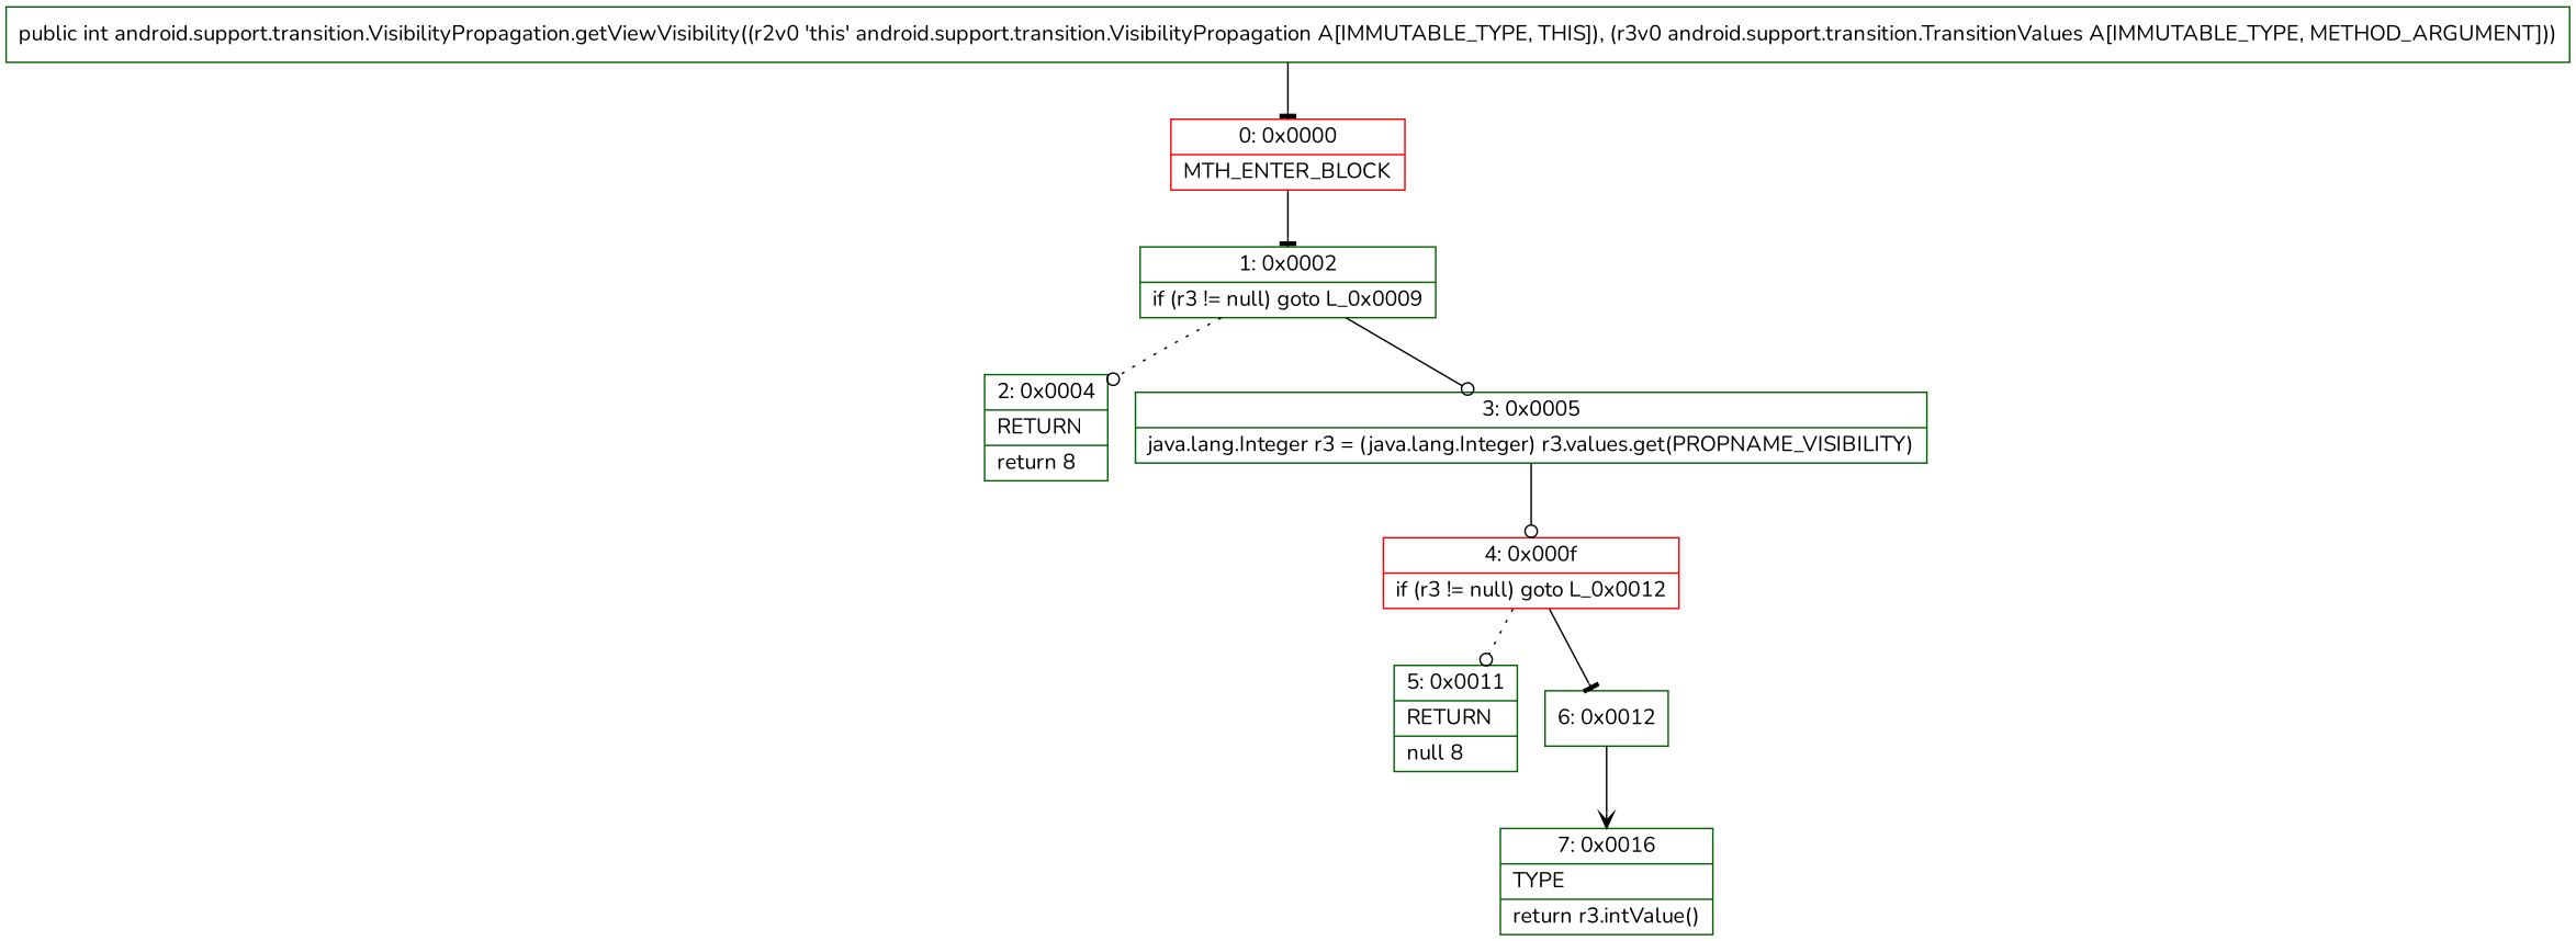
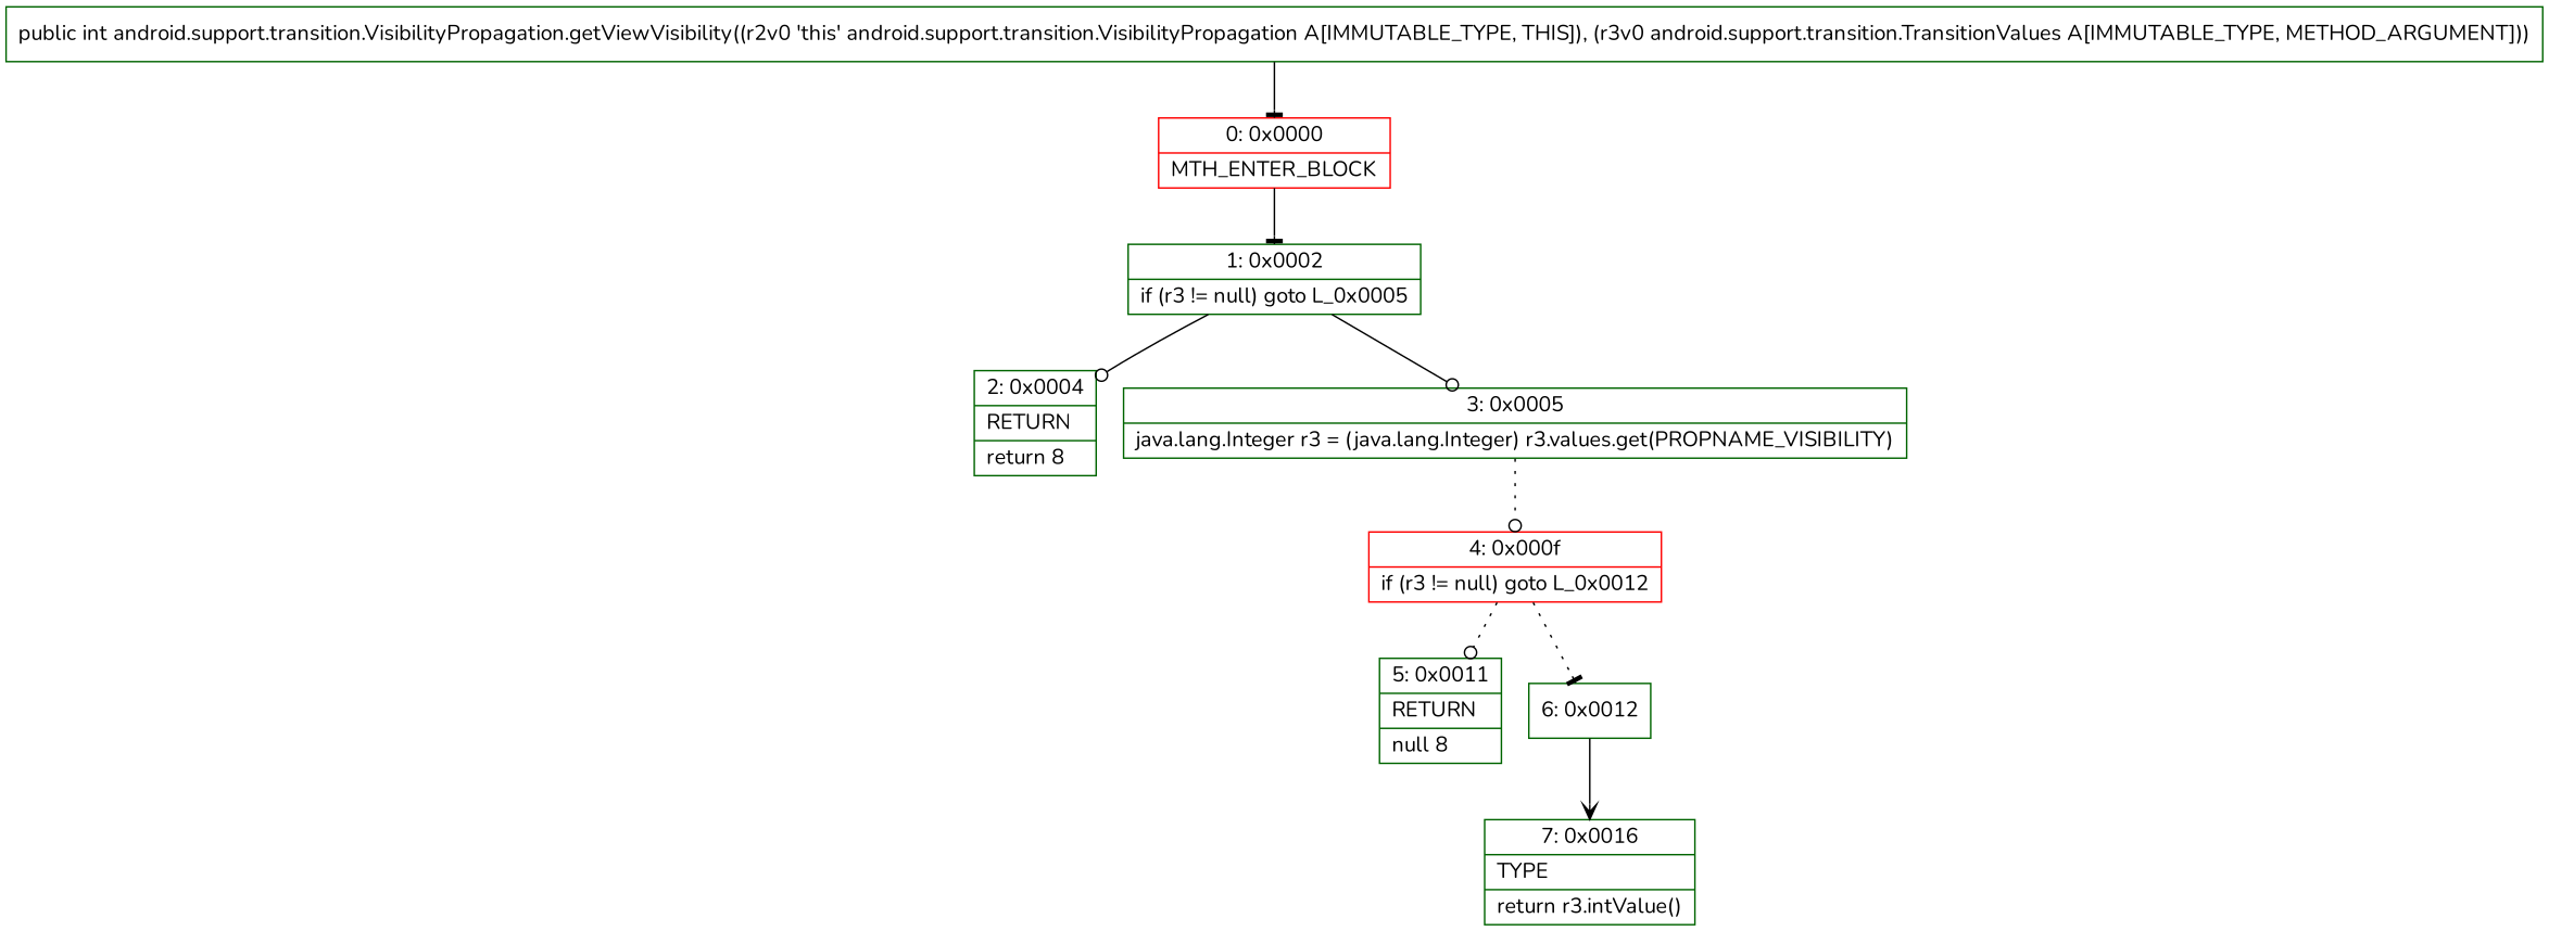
  digraph {
    fontname=Nunito
    node [color=darkgreen fontname=Nunito shape=record]
    edge [arrowhead=odot fontname=Nunito style=solid]
    n1 [color=red label="{0\:\ 0x0000|MTH_ENTER_BLOCK\l}"]
-   n2 [label="{1\:\ 0x0002|if (r3 != null) goto L_0x0009\l}"]
+   n2 [label="{1\:\ 0x0002|if (r3 != null) goto L_0x0005\l}"]
    n3 [label="{2\:\ 0x0004|RETURN\l|return 8\l}"]
    n4 [label="{3\:\ 0x0005|java.lang.Integer r3 = (java.lang.Integer) r3.values.get(PROPNAME_VISIBILITY)\l}"]
    n5 [color=red label="{4\:\ 0x000f|if (r3 != null) goto L_0x0012\l}"]
    n6 [label="{5\:\ 0x0011|RETURN\l|null 8\l}"]
    n7 [label="{6\:\ 0x0012}"]
    n8 [label="{7\:\ 0x0016|TYPE\l|return r3.intValue()\l}"]
    n9 [label="{public int android.support.transition.VisibilityPropagation.getViewVisibility((r2v0 'this' android.support.transition.VisibilityPropagation A[IMMUTABLE_TYPE, THIS]), (r3v0 android.support.transition.TransitionValues A[IMMUTABLE_TYPE, METHOD_ARGUMENT])) }"]
    n1 -> n2 [arrowhead=tee]
-   n2 -> n3 [style=dotted]
+   n2 -> n3
    n2 -> n4
-   n4 -> n5
+   n4 -> n5 [style=dotted]
    n5 -> n6 [style=dotted]
-   n5 -> n7 [arrowhead=tee]
+   n5 -> n7 [arrowhead=tee style=dotted]
    n7 -> n8 [arrowhead=vee]
    n9 -> n1 [arrowhead=tee]
  }
